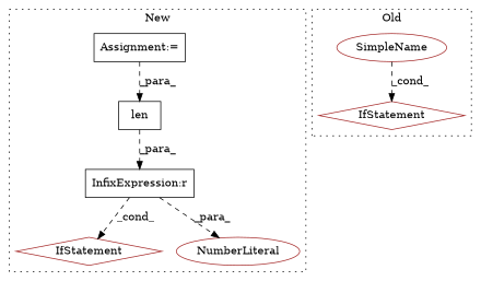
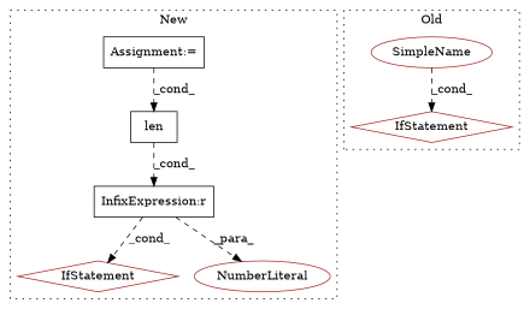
  digraph {
    node [a=25 color=brown l=1 shape=box]
    edge [style=dashed]
    n1 [a=32 color=black l="4,1" label=len s="9815,9829"]
    n2 [a=7 color=black label="Assignment:=" s=9743]
    n3 [l="4,2" label=IfStatement s="9811,9834" shape=diamond]
    n4 [a=27 color=black l=3 label="InfixExpression:r" s=9830]
    n5 [a=34 label=NumberLiteral s=9833 shape=ellipse]
    n6 [l="4,2" label=IfStatement s="15733,15756" shape=diamond]
    n7 [a=42 label=SimpleName shape=ellipse l=""]
    subgraph cluster_1 {
      label=New
      style=dotted
      n1
      n2
      n3
      n4
      n5
    }
    subgraph cluster_2 {
      label=Old
      style=dotted
      n6
      n7
    }
-   n1 -> n4 [label=_para_]
-   n2 -> n1 [label=_para_]
+   n1 -> n4 [label=_cond_]
+   n2 -> n1 [label=_cond_]
    n4 -> n3 [label=_cond_]
    n4 -> n5 [label=_para_]
    n7 -> n6 [label=_cond_]
  }
